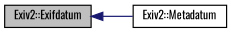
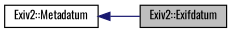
  digraph {
    rankdir=LR
    fontname=Oswald
    node [color=black fontname=Oswald fontsize=10 shape=record style=filled]
    n1 [fillcolor=grey75 fontcolor=black height=0.2 label="Exiv2::Exifdatum" width=0.4]
    n2 [fillcolor=white height=0.2 label="Exiv2::Metadatum" width=0.4]
-   n1 -> n2 [color=midnightblue dir=back fontname=Oswald fontsize=10 labelfontname=FreeSans labelfontsize=10 style=solid]
+   n2 -> n1 [color=midnightblue dir=back fontname=Oswald fontsize=10 labelfontname=FreeSans labelfontsize=10 style=solid]
  }
